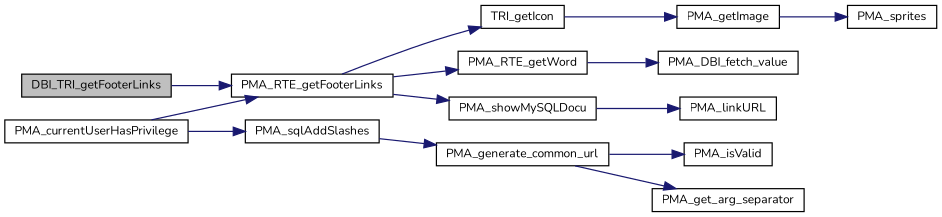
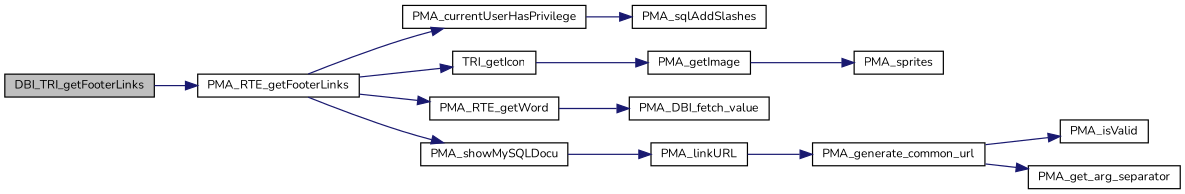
  digraph {
    fontname=Nunito
    rankdir=LR
    node [color=black fillcolor=white fontname=Nunito fontsize=10 shape=record style=filled]
    edge [color=midnightblue fontname=Nunito fontsize=10 labelfontname=Helvetica labelfontsize=10 style=solid]
    n1 [fillcolor=grey75 fontcolor=black height=0.2 label=DBI_TRI_getFooterLinks width=0.4]
    n2 [height=0.2 label=PMA_RTE_getFooterLinks width=0.4]
    n3 [height=0.2 label=PMA_currentUserHasPrivilege width=0.4]
    n4 [height=0.2 label=TRI_getIcon width=0.4]
    n5 [height=0.2 label=PMA_RTE_getWord width=0.4]
    n6 [height=0.2 label=PMA_showMySQLDocu width=0.4]
    n7 [height=0.2 label=PMA_sqlAddSlashes width=0.4]
    n8 [height=0.2 label=PMA_getImage width=0.4]
    n9 [height=0.2 label=PMA_DBI_fetch_value width=0.4]
    n10 [height=0.2 label=PMA_linkURL width=0.4]
    n11 [height=0.2 label=PMA_sprites width=0.4]
    n12 [height=0.2 label=PMA_generate_common_url width=0.4]
    n13 [height=0.2 label=PMA_isValid width=0.4]
    n14 [height=0.2 label=PMA_get_arg_separator width=0.4]
    n1 -> n2
-   n3 -> n2
+   n2 -> n3
    n2 -> n4
    n2 -> n5
    n2 -> n6
    n3 -> n7
    n4 -> n8
    n5 -> n9
    n6 -> n10
    n8 -> n11
-   n7 -> n12
+   n10 -> n12
    n12 -> n13
    n12 -> n14
  }
